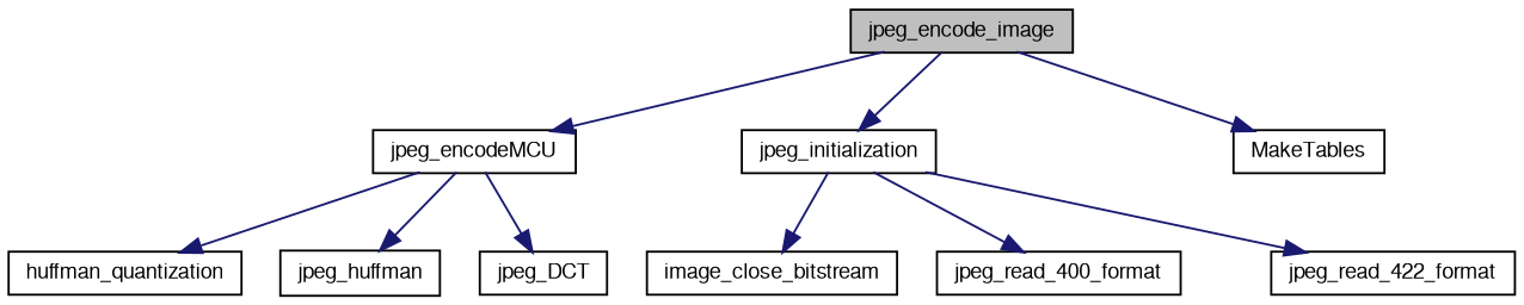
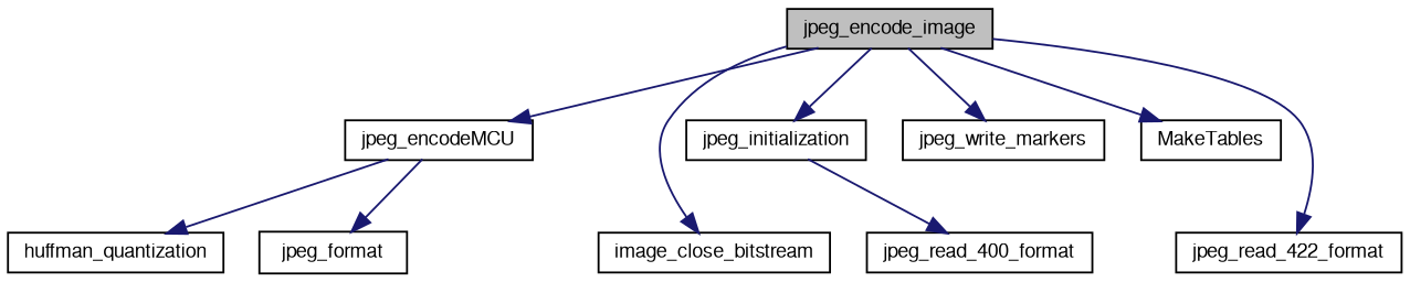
  digraph {
    rankdir=TB
    node [color=black fillcolor=white fontname=FreeSans fontsize=10 shape=record style=filled]
    edge [color=midnightblue fontname=FreeSans fontsize=10 labelfontname=FreeSans labelfontsize=10 style=solid]
    n1 [fillcolor=grey75 fontcolor=black height=0.2 label=jpeg_encode_image width=0.4]
    n2 [height=0.2 label=image_close_bitstream width=0.4]
    n3 [height=0.2 label=jpeg_encodeMCU width=0.4]
    n4 [height=0.2 label=jpeg_initialization width=0.4]
+   n5 [height=0.2 label=jpeg_write_markers width=0.4]
    n6 [height=0.2 label=MakeTables width=0.4]
-   n7 [height=0.2 label=jpeg_DCT width=0.4]
    n8 [height=0.2 label=huffman_quantization width=0.4]
-   n9 [height=0.2 label=jpeg_huffman width=0.4]
+   n9 [height=0.2 label=jpeg_format width=0.4]
    n10 [height=0.2 label=jpeg_read_400_format width=0.4]
    n11 [height=0.2 label=jpeg_read_422_format width=0.4]
-   n4 -> n2
+   n1 -> n2
    n1 -> n3
    n1 -> n4
+   n1 -> n5
    n1 -> n6
-   n3 -> n7
    n3 -> n8
    n3 -> n9
    n4 -> n10
-   n4 -> n11
+   n1 -> n11
  }
